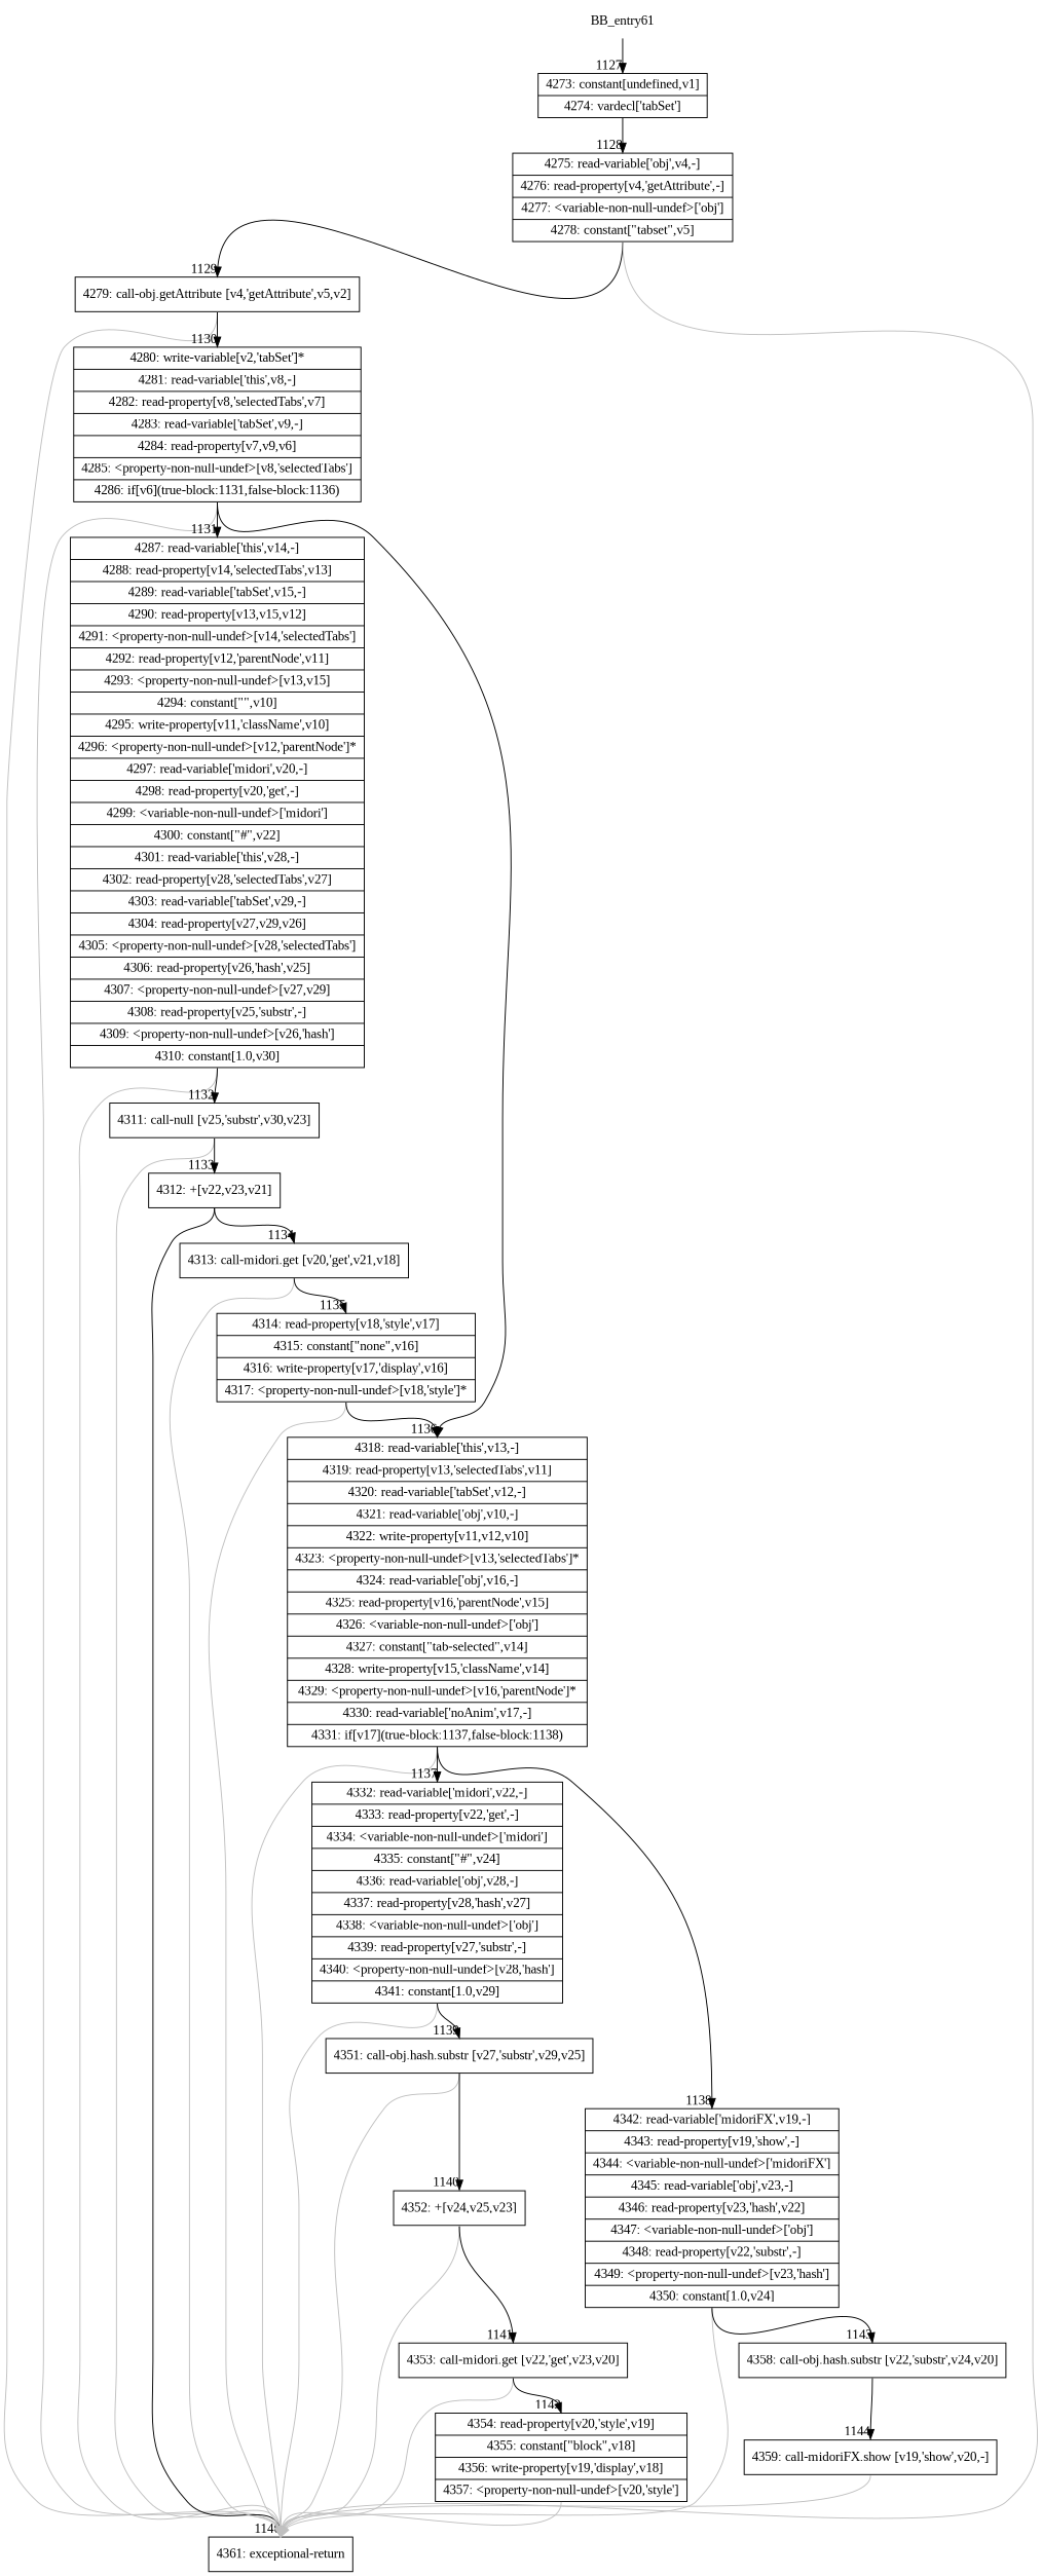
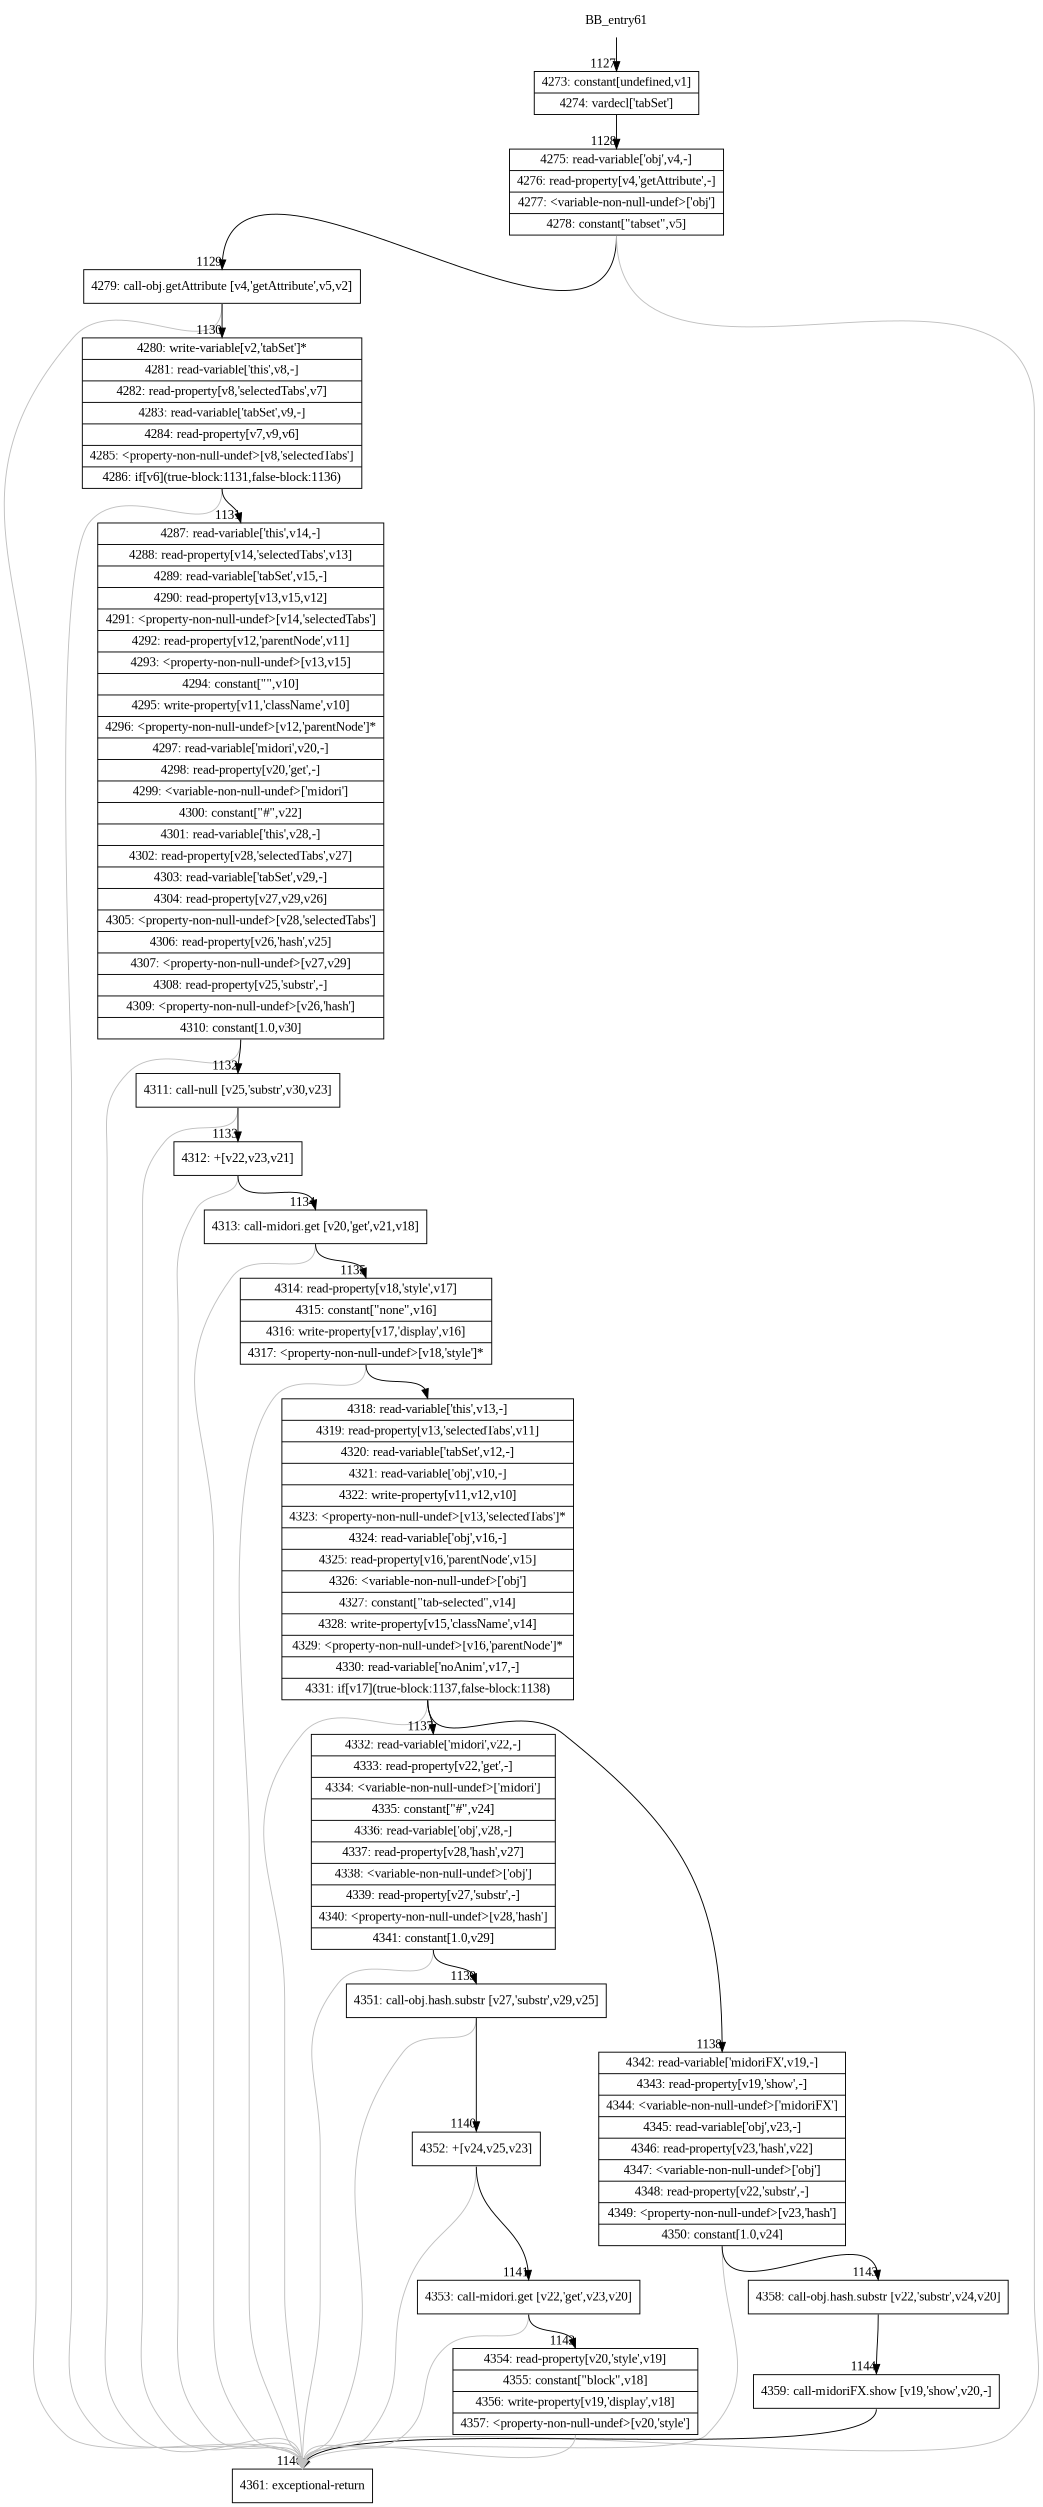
  digraph {
    fontname="Liberation Serif"
    rankdir=TD
    node [fontname="Liberation Serif" shape=record]
    edge [fontname="Liberation Serif" headport=n tailport=s]
    n1 [label=BB_entry61 shape=none]
    n2 [label="{4273: constant[undefined,v1]|4274: vardecl['tabSet']}"]
    n3 [label="{4275: read-variable['obj',v4,-]|4276: read-property[v4,'getAttribute',-]|4277: \<variable-non-null-undef\>['obj']|4278: constant[\"tabset\",v5]}"]
    n4 [label="{4279: call-obj.getAttribute [v4,'getAttribute',v5,v2]}"]
    n5 [label="{4361: exceptional-return}"]
    n6 [label="{4280: write-variable[v2,'tabSet']*|4281: read-variable['this',v8,-]|4282: read-property[v8,'selectedTabs',v7]|4283: read-variable['tabSet',v9,-]|4284: read-property[v7,v9,v6]|4285: \<property-non-null-undef\>[v8,'selectedTabs']|4286: if[v6](true-block:1131,false-block:1136)}"]
    n7 [label="{4287: read-variable['this',v14,-]|4288: read-property[v14,'selectedTabs',v13]|4289: read-variable['tabSet',v15,-]|4290: read-property[v13,v15,v12]|4291: \<property-non-null-undef\>[v14,'selectedTabs']|4292: read-property[v12,'parentNode',v11]|4293: \<property-non-null-undef\>[v13,v15]|4294: constant[\"\",v10]|4295: write-property[v11,'className',v10]|4296: \<property-non-null-undef\>[v12,'parentNode']*|4297: read-variable['midori',v20,-]|4298: read-property[v20,'get',-]|4299: \<variable-non-null-undef\>['midori']|4300: constant[\"#\",v22]|4301: read-variable['this',v28,-]|4302: read-property[v28,'selectedTabs',v27]|4303: read-variable['tabSet',v29,-]|4304: read-property[v27,v29,v26]|4305: \<property-non-null-undef\>[v28,'selectedTabs']|4306: read-property[v26,'hash',v25]|4307: \<property-non-null-undef\>[v27,v29]|4308: read-property[v25,'substr',-]|4309: \<property-non-null-undef\>[v26,'hash']|4310: constant[1.0,v30]}"]
    n8 [label="{4318: read-variable['this',v13,-]|4319: read-property[v13,'selectedTabs',v11]|4320: read-variable['tabSet',v12,-]|4321: read-variable['obj',v10,-]|4322: write-property[v11,v12,v10]|4323: \<property-non-null-undef\>[v13,'selectedTabs']*|4324: read-variable['obj',v16,-]|4325: read-property[v16,'parentNode',v15]|4326: \<variable-non-null-undef\>['obj']|4327: constant[\"tab-selected\",v14]|4328: write-property[v15,'className',v14]|4329: \<property-non-null-undef\>[v16,'parentNode']*|4330: read-variable['noAnim',v17,-]|4331: if[v17](true-block:1137,false-block:1138)}"]
    n9 [label="{4311: call-null [v25,'substr',v30,v23]}"]
    n10 [label="{4332: read-variable['midori',v22,-]|4333: read-property[v22,'get',-]|4334: \<variable-non-null-undef\>['midori']|4335: constant[\"#\",v24]|4336: read-variable['obj',v28,-]|4337: read-property[v28,'hash',v27]|4338: \<variable-non-null-undef\>['obj']|4339: read-property[v27,'substr',-]|4340: \<property-non-null-undef\>[v28,'hash']|4341: constant[1.0,v29]}"]
    n11 [label="{4342: read-variable['midoriFX',v19,-]|4343: read-property[v19,'show',-]|4344: \<variable-non-null-undef\>['midoriFX']|4345: read-variable['obj',v23,-]|4346: read-property[v23,'hash',v22]|4347: \<variable-non-null-undef\>['obj']|4348: read-property[v22,'substr',-]|4349: \<property-non-null-undef\>[v23,'hash']|4350: constant[1.0,v24]}"]
    n12 [label="{4312: +[v22,v23,v21]}"]
    n13 [label="{4351: call-obj.hash.substr [v27,'substr',v29,v25]}"]
    n14 [label="{4358: call-obj.hash.substr [v22,'substr',v24,v20]}"]
    n15 [label="{4313: call-midori.get [v20,'get',v21,v18]}"]
    n16 [label="{4314: read-property[v18,'style',v17]|4315: constant[\"none\",v16]|4316: write-property[v17,'display',v16]|4317: \<property-non-null-undef\>[v18,'style']*}"]
    n17 [label="{4352: +[v24,v25,v23]}"]
    n18 [label="{4359: call-midoriFX.show [v19,'show',v20,-]}"]
    n19 [label="{4353: call-midori.get [v22,'get',v23,v20]}"]
    n20 [label="{4354: read-property[v20,'style',v19]|4355: constant[\"block\",v18]|4356: write-property[v19,'display',v18]|4357: \<property-non-null-undef\>[v20,'style']}"]
    n1 -> n2 [headlabel="    1127"]
    n2 -> n3 [headlabel="      1128"]
    n3 -> n4 [headlabel="      1129"]
    n3 -> n5 [color=gray headlabel="      1146"]
    n4 -> n5 [color=gray]
    n4 -> n6 [headlabel="      1130"]
    n6 -> n5 [color=gray]
    n6 -> n7 [headlabel="      1131"]
-   n6 -> n8 [headlabel="      1136"]
    n7 -> n5 [color=gray]
    n7 -> n9 [headlabel="      1132"]
    n8 -> n5 [color=gray]
    n8 -> n10 [headlabel="      1137"]
    n8 -> n11 [headlabel="      1138"]
    n9 -> n5 [color=gray]
    n9 -> n12 [headlabel="      1133"]
    n10 -> n5 [color=gray]
    n10 -> n13 [headlabel="      1139"]
    n11 -> n5 [color=gray]
    n11 -> n14 [headlabel="      1143"]
-   n12 -> n5 [color=black]
+   n12 -> n5 [color=gray]
    n12 -> n15 [headlabel="      1134"]
    n13 -> n5 [color=gray]
    n13 -> n17 [headlabel="      1140"]
    n14 -> n18 [headlabel="      1144"]
    n15 -> n5 [color=gray]
    n15 -> n16 [headlabel="      1135"]
    n16 -> n5 [color=gray]
    n16 -> n8
    n17 -> n5 [color=gray]
    n17 -> n19 [headlabel="      1141"]
-   n18 -> n5 [color=gray]
+   n18 -> n5 [color=black]
    n19 -> n5 [color=gray]
    n19 -> n20 [headlabel="      1142"]
    n20 -> n5 [color=gray]
  }
